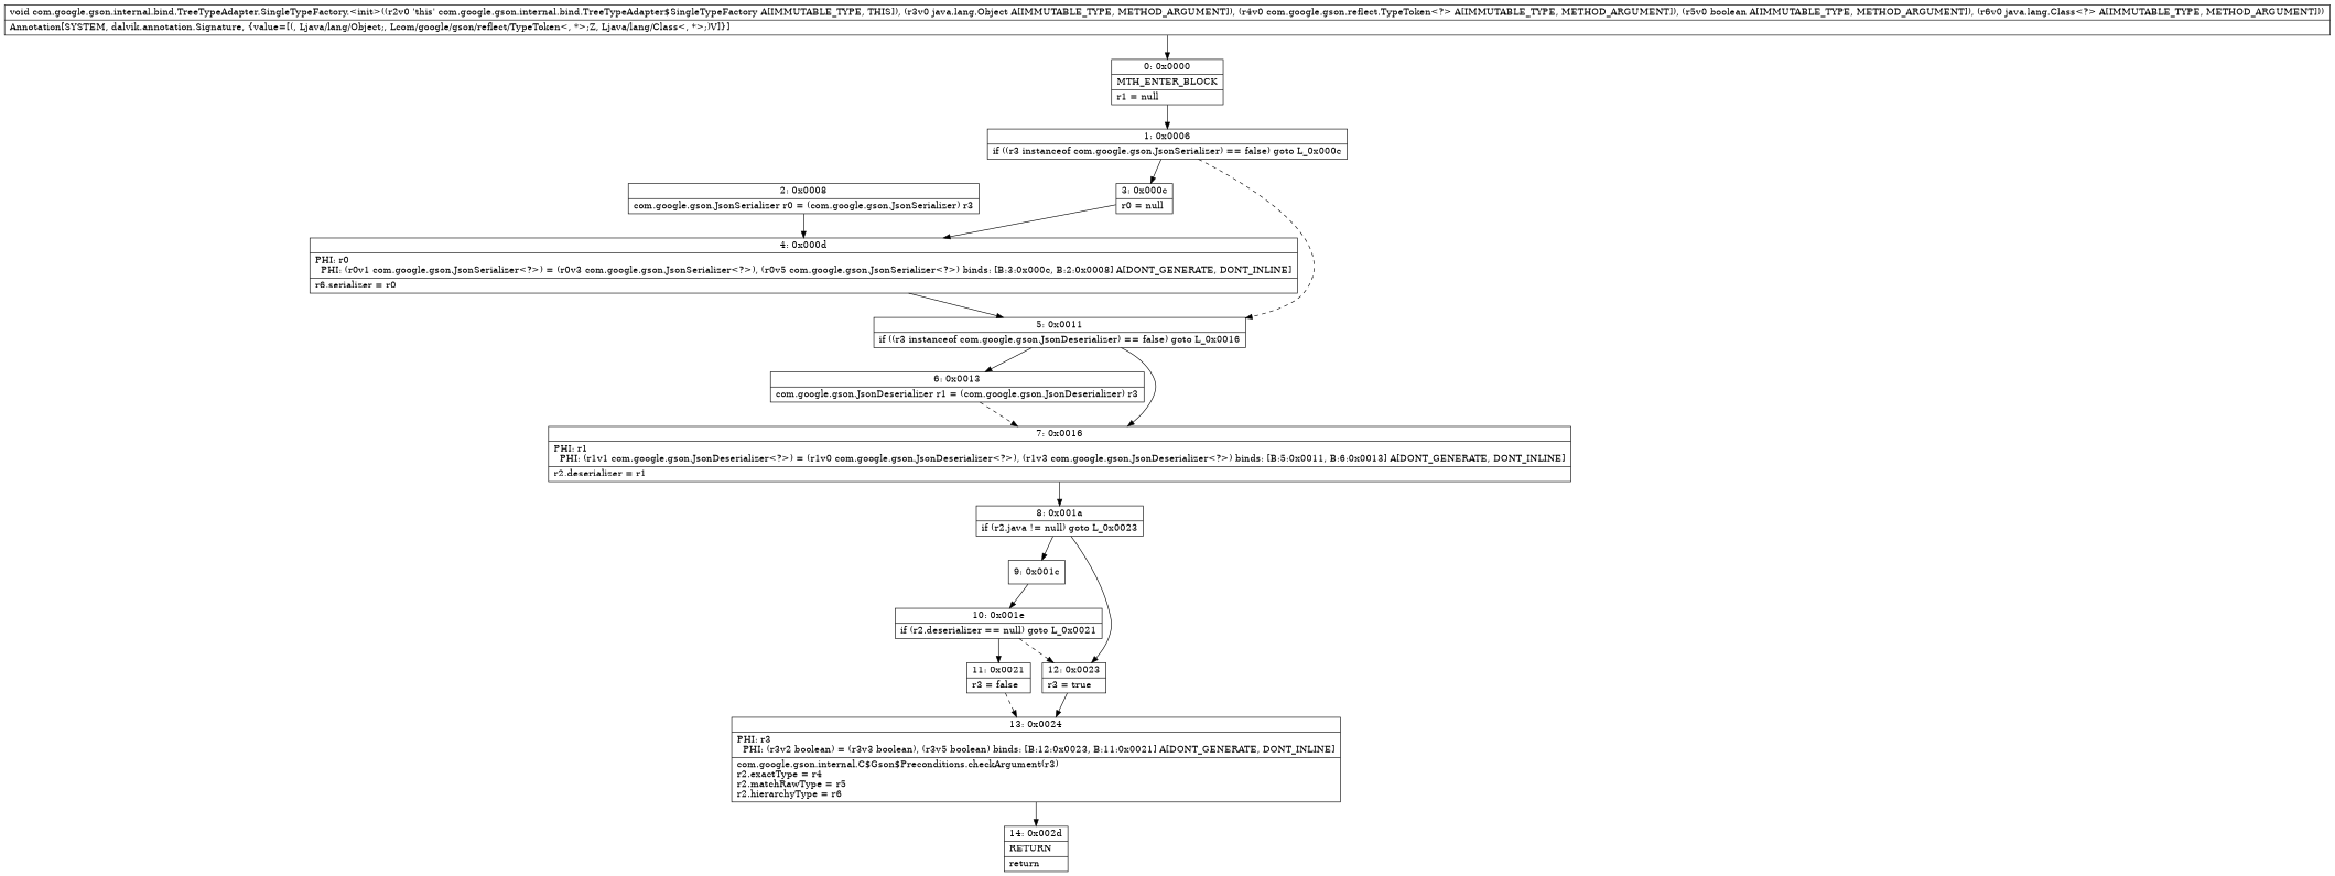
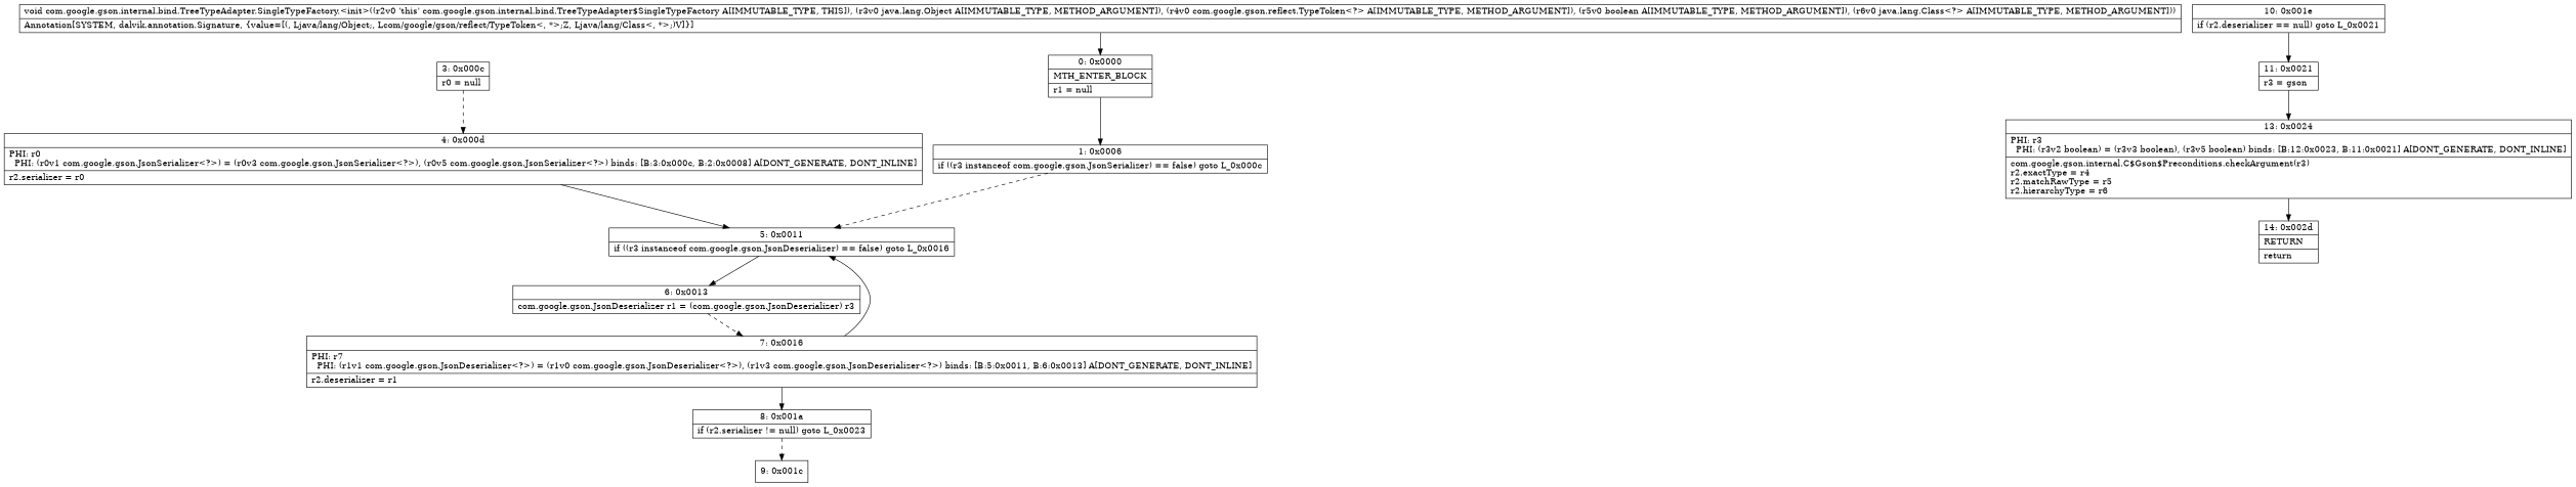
  digraph {
    node [shape=record]
    n1 [label="{0\:\ 0x0000|MTH_ENTER_BLOCK\l|r1 = null\l}"]
    n2 [label="{1\:\ 0x0006|if ((r3 instanceof com.google.gson.JsonSerializer) == false) goto L_0x000c\l}"]
    n3 [label="{3\:\ 0x000c|r0 = null\l}"]
    n4 [label="{5\:\ 0x0011|if ((r3 instanceof com.google.gson.JsonDeserializer) == false) goto L_0x0016\l}"]
-   n5 [label="{2\:\ 0x0008|com.google.gson.JsonSerializer r0 = (com.google.gson.JsonSerializer) r3\l}"]
-   n6 [label="{4\:\ 0x000d|PHI: r0 \l  PHI: (r0v1 com.google.gson.JsonSerializer\<?\>) = (r0v3 com.google.gson.JsonSerializer\<?\>), (r0v5 com.google.gson.JsonSerializer\<?\>) binds: [B:3:0x000c, B:2:0x0008] A[DONT_GENERATE, DONT_INLINE]\l|r6.serializer = r0\l}"]
+   n6 [label="{4\:\ 0x000d|PHI: r0 \l  PHI: (r0v1 com.google.gson.JsonSerializer\<?\>) = (r0v3 com.google.gson.JsonSerializer\<?\>), (r0v5 com.google.gson.JsonSerializer\<?\>) binds: [B:3:0x000c, B:2:0x0008] A[DONT_GENERATE, DONT_INLINE]\l|r2.serializer = r0\l}"]
    n7 [label="{6\:\ 0x0013|com.google.gson.JsonDeserializer r1 = (com.google.gson.JsonDeserializer) r3\l}"]
-   n8 [label="{7\:\ 0x0016|PHI: r1 \l  PHI: (r1v1 com.google.gson.JsonDeserializer\<?\>) = (r1v0 com.google.gson.JsonDeserializer\<?\>), (r1v3 com.google.gson.JsonDeserializer\<?\>) binds: [B:5:0x0011, B:6:0x0013] A[DONT_GENERATE, DONT_INLINE]\l|r2.deserializer = r1\l}"]
-   n9 [label="{8\:\ 0x001a|if (r2.java != null) goto L_0x0023\l}"]
+   n8 [label="{7\:\ 0x0016|PHI: r7 \l  PHI: (r1v1 com.google.gson.JsonDeserializer\<?\>) = (r1v0 com.google.gson.JsonDeserializer\<?\>), (r1v3 com.google.gson.JsonDeserializer\<?\>) binds: [B:5:0x0011, B:6:0x0013] A[DONT_GENERATE, DONT_INLINE]\l|r2.deserializer = r1\l}"]
+   n9 [label="{8\:\ 0x001a|if (r2.serializer != null) goto L_0x0023\l}"]
    n10 [label="{9\:\ 0x001c}"]
-   n11 [label="{12\:\ 0x0023|r3 = true\l}"]
    n12 [label="{10\:\ 0x001e|if (r2.deserializer == null) goto L_0x0021\l}"]
    n13 [label="{13\:\ 0x0024|PHI: r3 \l  PHI: (r3v2 boolean) = (r3v3 boolean), (r3v5 boolean) binds: [B:12:0x0023, B:11:0x0021] A[DONT_GENERATE, DONT_INLINE]\l|com.google.gson.internal.C$Gson$Preconditions.checkArgument(r3)\lr2.exactType = r4\lr2.matchRawType = r5\lr2.hierarchyType = r6\l}"]
-   n14 [label="{11\:\ 0x0021|r3 = false\l}"]
+   n14 [label="{11\:\ 0x0021|r3 = gson\l}"]
    n15 [label="{14\:\ 0x002d|RETURN\l|return\l}"]
    n16 [label="{void com.google.gson.internal.bind.TreeTypeAdapter.SingleTypeFactory.\<init\>((r2v0 'this' com.google.gson.internal.bind.TreeTypeAdapter$SingleTypeFactory A[IMMUTABLE_TYPE, THIS]), (r3v0 java.lang.Object A[IMMUTABLE_TYPE, METHOD_ARGUMENT]), (r4v0 com.google.gson.reflect.TypeToken\<?\> A[IMMUTABLE_TYPE, METHOD_ARGUMENT]), (r5v0 boolean A[IMMUTABLE_TYPE, METHOD_ARGUMENT]), (r6v0 java.lang.Class\<?\> A[IMMUTABLE_TYPE, METHOD_ARGUMENT]))  | Annotation[SYSTEM, dalvik.annotation.Signature, \{value=[(, Ljava\/lang\/Object;, Lcom\/google\/gson\/reflect\/TypeToken\<, *\>;Z, Ljava\/lang\/Class\<, *\>;)V]\}]\l}"]
    n1 -> n2
-   n2 -> n3
    n2 -> n4 [style=dashed]
-   n3 -> n6
+   n3 -> n6 [style=dashed]
    n4 -> n7 [style=solid]
-   n4 -> n8
-   n5 -> n6
+   n8 -> n4
    n6 -> n4
    n7 -> n8 [style=dashed]
    n8 -> n9
-   n9 -> n10 [style=solid]
-   n9 -> n11
-   n10 -> n12
-   n11 -> n13
-   n12 -> n11 [style=dashed]
+   n9 -> n10 [style=dashed]
    n12 -> n14
    n13 -> n15
-   n14 -> n13 [style=dashed]
+   n14 -> n13
    n16 -> n1
  }
